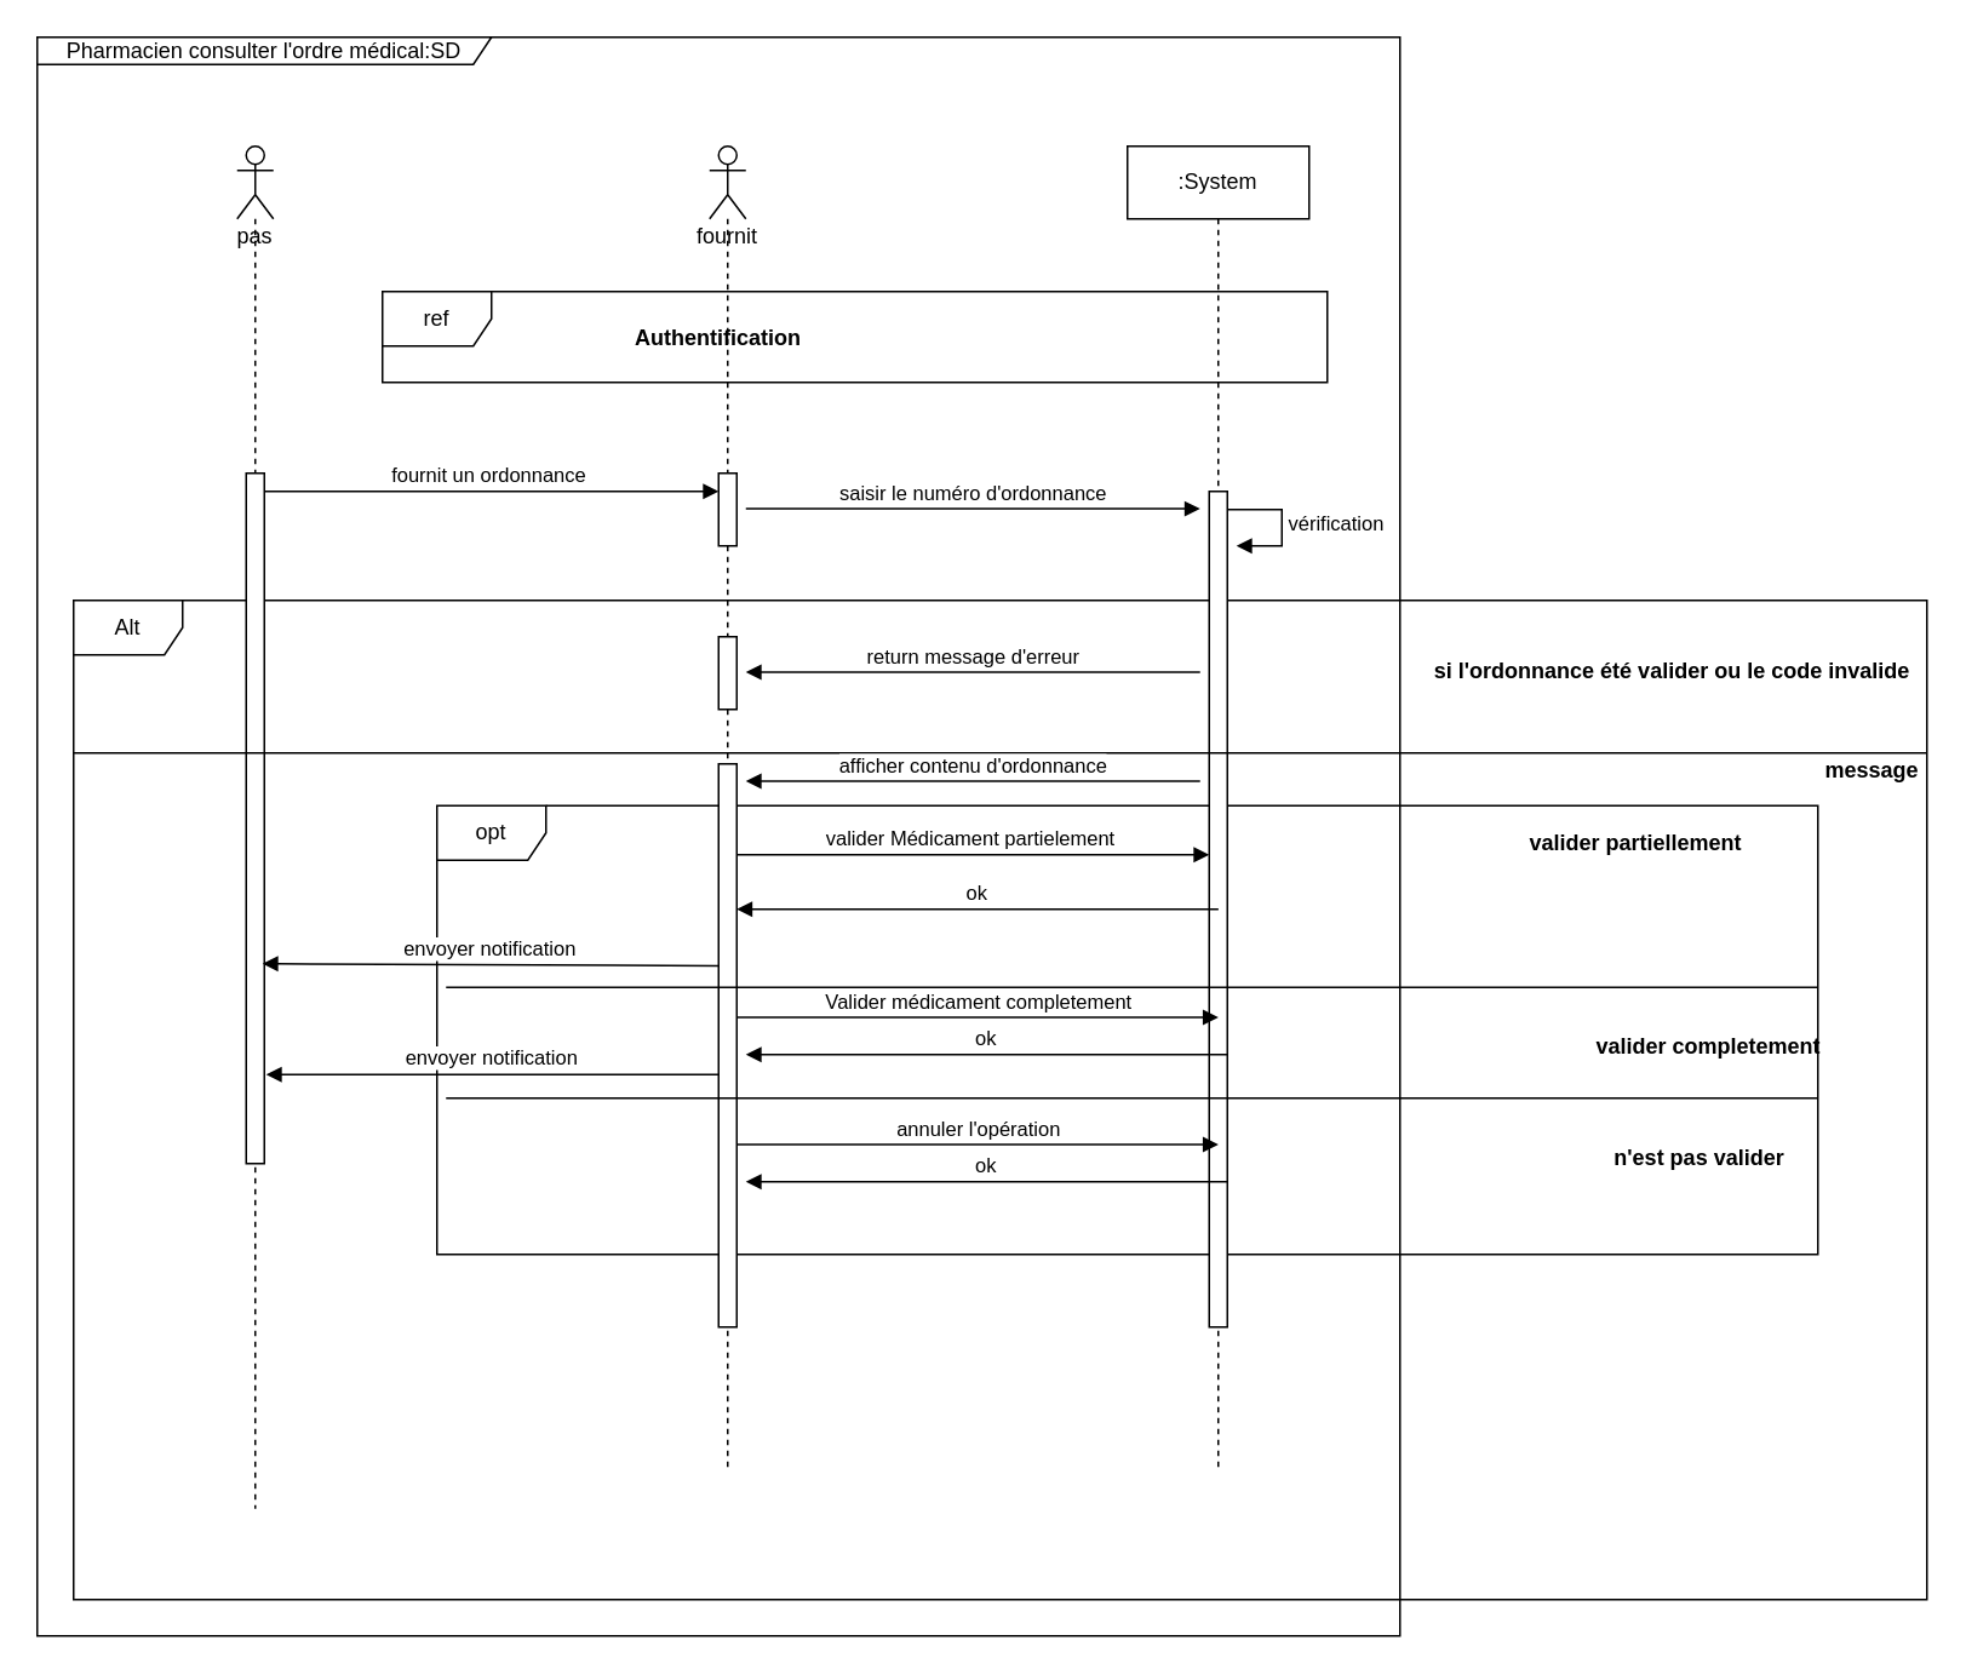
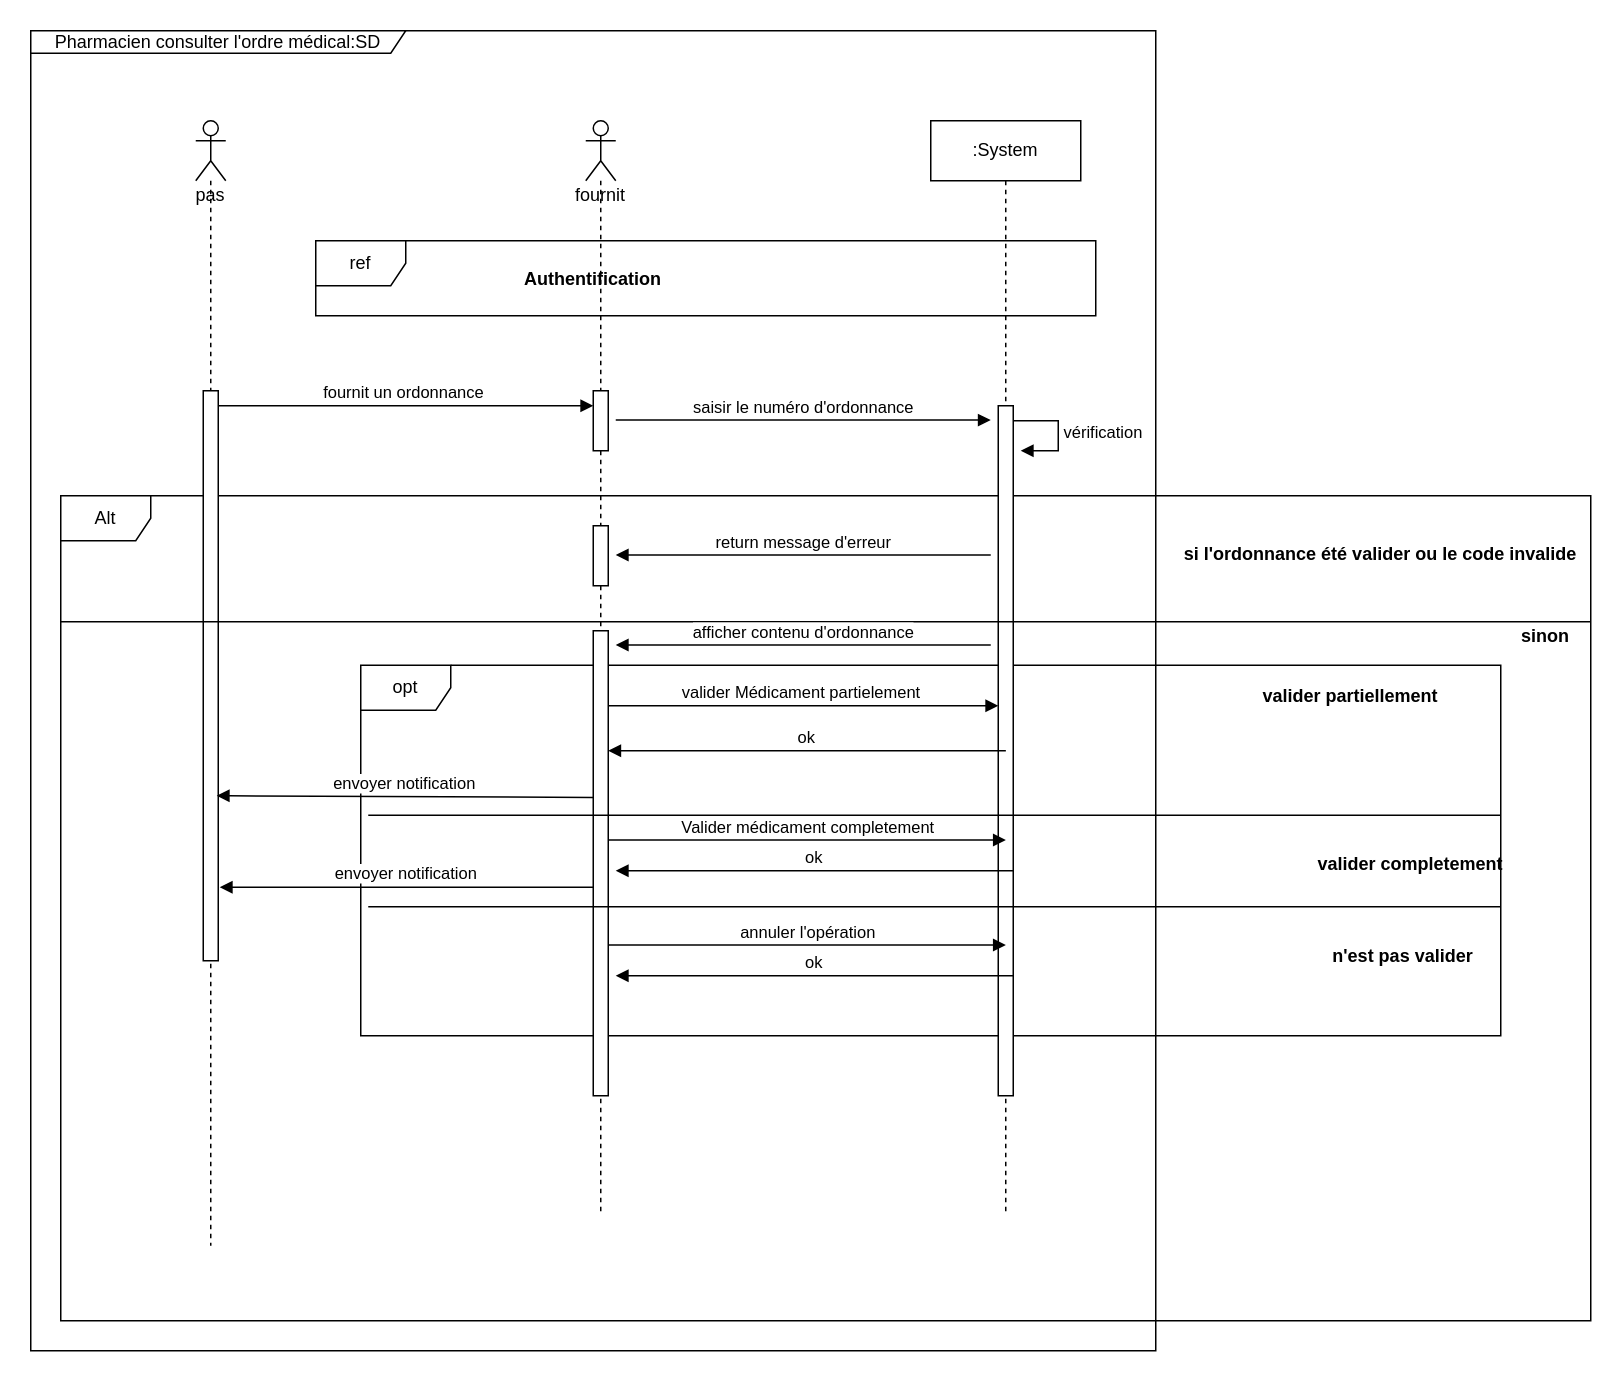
  <mxCell id="0" />
  <mxCell id="1" parent="0" />
  <mxCell id="2" value="Pharmacien consulter l'ordre médical:SD" style="shape=umlFrame;whiteSpace=wrap;html=1;width=250;height=15;" parent="1" vertex="1"><mxGeometry x="20" y="20" width="750" height="880" as="geometry" /></mxCell>
  <mxCell id="3" value="Alt" style="shape=umlFrame;whiteSpace=wrap;html=1;" parent="1" vertex="1"><mxGeometry x="40" y="330" width="1020" height="550" as="geometry" /></mxCell>
  <mxCell id="4" value="opt" style="shape=umlFrame;whiteSpace=wrap;html=1;" parent="1" vertex="1"><mxGeometry x="240" y="443" width="760" height="247" as="geometry" /></mxCell>
  <mxCell id="5" value="pas" style="shape=umlLifeline;participant=umlActor;perimeter=lifelinePerimeter;whiteSpace=wrap;html=1;container=1;collapsible=0;recursiveResize=0;verticalAlign=top;spacingTop=36;outlineConnect=0;" parent="1" vertex="1"><mxGeometry x="130" y="80" width="20" height="750" as="geometry" /></mxCell>
  <mxCell id="6" value=":System" style="shape=umlLifeline;perimeter=lifelinePerimeter;whiteSpace=wrap;html=1;container=1;collapsible=0;recursiveResize=0;outlineConnect=0;" parent="1" vertex="1"><mxGeometry x="620" y="80" width="100" height="730" as="geometry" /></mxCell>
  <mxCell id="7" value="fournit" style="shape=umlLifeline;participant=umlActor;perimeter=lifelinePerimeter;whiteSpace=wrap;html=1;container=1;collapsible=0;recursiveResize=0;verticalAlign=top;spacingTop=36;outlineConnect=0;" parent="1" vertex="1"><mxGeometry x="390" y="80" width="20" height="730" as="geometry" /></mxCell>
  <mxCell id="8" value="" style="html=1;points=[];perimeter=orthogonalPerimeter;" parent="1" vertex="1"><mxGeometry x="135" y="260" width="10" height="380" as="geometry" /></mxCell>
  <mxCell id="9" value="" style="html=1;points=[];perimeter=orthogonalPerimeter;" parent="1" vertex="1"><mxGeometry x="395" y="260" width="10" height="40" as="geometry" /></mxCell>
  <mxCell id="10" value="fournit un ordonnance&amp;nbsp;" style="html=1;verticalAlign=bottom;endArrow=block;rounded=0;" parent="1" target="9" edge="1"><mxGeometry width="80" relative="1" as="geometry"><mxPoint x="145" y="270" as="sourcePoint" /><mxPoint x="225" y="270" as="targetPoint" /></mxGeometry></mxCell>
  <mxCell id="11" value="" style="html=1;points=[];perimeter=orthogonalPerimeter;" parent="1" vertex="1"><mxGeometry x="665" y="270" width="10" height="460" as="geometry" /></mxCell>
  <mxCell id="12" value="saisir le numéro d'ordonnance" style="html=1;verticalAlign=bottom;endArrow=block;rounded=0;" parent="1" edge="1"><mxGeometry width="80" relative="1" as="geometry"><mxPoint x="410" y="279.58" as="sourcePoint" /><mxPoint x="660" y="279.58" as="targetPoint" /></mxGeometry></mxCell>
  <mxCell id="13" value="vérification" style="edgeStyle=orthogonalEdgeStyle;html=1;align=left;spacingLeft=2;endArrow=block;rounded=0;entryX=1;entryY=0;" parent="1" edge="1"><mxGeometry relative="1" as="geometry"><mxPoint x="675" y="280" as="sourcePoint" /><Array as="points"><mxPoint x="705" y="280" /></Array><mxPoint x="680" y="300" as="targetPoint" /></mxGeometry></mxCell>
  <mxCell id="14" value="" style="line;strokeWidth=1;fillColor=none;align=left;verticalAlign=middle;spacingTop=-1;spacingLeft=3;spacingRight=3;rotatable=0;labelPosition=right;points=[];portConstraint=eastwest;strokeColor=inherit;" parent="1" vertex="1"><mxGeometry x="40" y="410" width="1020" height="8" as="geometry" /></mxCell>
  <mxCell id="15" value="si l'ordonnance été valider ou le code invalide" style="text;align=center;fontStyle=1;verticalAlign=middle;spacingLeft=3;spacingRight=3;strokeColor=none;rotatable=0;points=[[0,0.5],[1,0.5]];portConstraint=eastwest;" parent="1" vertex="1"><mxGeometry x="900" y="355" width="40" height="26" as="geometry" /></mxCell>
  <mxCell id="16" value="" style="html=1;points=[];perimeter=orthogonalPerimeter;" parent="1" vertex="1"><mxGeometry x="395" y="350" width="10" height="40" as="geometry" /></mxCell>
  <mxCell id="17" value="return message d'erreur" style="html=1;verticalAlign=bottom;endArrow=block;rounded=0;" parent="1" edge="1"><mxGeometry width="80" relative="1" as="geometry"><mxPoint x="660" y="369.5" as="sourcePoint" /><mxPoint x="410" y="369.5" as="targetPoint" /></mxGeometry></mxCell>
- <mxCell id="18" value="message" style="text;align=center;fontStyle=1;verticalAlign=middle;spacingLeft=3;spacingRight=3;strokeColor=none;rotatable=0;points=[[0,0.5],[1,0.5]];portConstraint=eastwest;" parent="1" vertex="1"><mxGeometry x="1000" y="410" width="60" height="26" as="geometry" /></mxCell>
+ <mxCell id="18" value="sinon" style="text;align=center;fontStyle=1;verticalAlign=middle;spacingLeft=3;spacingRight=3;strokeColor=none;rotatable=0;points=[[0,0.5],[1,0.5]];portConstraint=eastwest;" parent="1" vertex="1"><mxGeometry x="1000" y="410" width="60" height="26" as="geometry" /></mxCell>
  <mxCell id="19" value="" style="html=1;points=[];perimeter=orthogonalPerimeter;" parent="1" vertex="1"><mxGeometry x="395" y="420" width="10" height="310" as="geometry" /></mxCell>
  <mxCell id="20" value="afficher contenu d'ordonnance" style="html=1;verticalAlign=bottom;endArrow=block;rounded=0;" parent="1" edge="1"><mxGeometry width="80" relative="1" as="geometry"><mxPoint x="660" y="429.5" as="sourcePoint" /><mxPoint x="410" y="429.5" as="targetPoint" /></mxGeometry></mxCell>
  <mxCell id="21" value="valider partiellement" style="text;align=center;fontStyle=1;verticalAlign=middle;spacingLeft=3;spacingRight=3;strokeColor=none;rotatable=0;points=[[0,0.5],[1,0.5]];portConstraint=eastwest;" parent="1" vertex="1"><mxGeometry x="885" y="450" width="30" height="26" as="geometry" /></mxCell>
  <mxCell id="22" value="" style="line;strokeWidth=1;fillColor=none;align=left;verticalAlign=middle;spacingTop=-1;spacingLeft=3;spacingRight=3;rotatable=0;labelPosition=right;points=[];portConstraint=eastwest;strokeColor=inherit;" parent="1" vertex="1"><mxGeometry x="245" y="539" width="755" height="8" as="geometry" /></mxCell>
  <mxCell id="23" value="valider completement" style="text;align=center;fontStyle=1;verticalAlign=middle;spacingLeft=3;spacingRight=3;strokeColor=none;rotatable=0;points=[[0,0.5],[1,0.5]];portConstraint=eastwest;" parent="1" vertex="1"><mxGeometry x="920" y="562" width="40" height="26" as="geometry" /></mxCell>
  <mxCell id="24" value="valider Médicament partielement&amp;nbsp;" style="html=1;verticalAlign=bottom;endArrow=block;rounded=0;" parent="1" target="11" edge="1"><mxGeometry width="80" relative="1" as="geometry"><mxPoint x="405" y="470" as="sourcePoint" /><mxPoint x="485" y="470" as="targetPoint" /></mxGeometry></mxCell>
  <mxCell id="25" value="ok" style="html=1;verticalAlign=bottom;endArrow=block;rounded=0;entryX=0.563;entryY=0.135;entryDx=0;entryDy=0;entryPerimeter=0;" parent="1" edge="1"><mxGeometry width="80" relative="1" as="geometry"><mxPoint x="670.065" y="500" as="sourcePoint" /><mxPoint x="405" y="500" as="targetPoint" /></mxGeometry></mxCell>
  <mxCell id="26" value="Valider médicament completement" style="html=1;verticalAlign=bottom;endArrow=block;rounded=0;entryX=0.563;entryY=0.135;entryDx=0;entryDy=0;entryPerimeter=0;" parent="1" edge="1"><mxGeometry width="80" relative="1" as="geometry"><mxPoint x="405" y="559.5" as="sourcePoint" /><mxPoint x="670.065" y="559.5" as="targetPoint" /></mxGeometry></mxCell>
  <mxCell id="27" value="ok" style="html=1;verticalAlign=bottom;endArrow=block;rounded=0;entryX=0.563;entryY=0.135;entryDx=0;entryDy=0;entryPerimeter=0;" parent="1" edge="1"><mxGeometry width="80" relative="1" as="geometry"><mxPoint x="675" y="580" as="sourcePoint" /><mxPoint x="410" y="580" as="targetPoint" /></mxGeometry></mxCell>
  <mxCell id="28" value="" style="line;strokeWidth=1;fillColor=none;align=left;verticalAlign=middle;spacingTop=-1;spacingLeft=3;spacingRight=3;rotatable=0;labelPosition=right;points=[];portConstraint=eastwest;strokeColor=inherit;" parent="1" vertex="1"><mxGeometry x="245" y="600" width="755" height="8" as="geometry" /></mxCell>
  <mxCell id="29" value="n'est pas valider" style="text;align=center;fontStyle=1;verticalAlign=middle;spacingLeft=3;spacingRight=3;strokeColor=none;rotatable=0;points=[[0,0.5],[1,0.5]];portConstraint=eastwest;" parent="1" vertex="1"><mxGeometry x="915" y="623" width="40" height="26" as="geometry" /></mxCell>
  <mxCell id="30" value="annuler l'opération" style="html=1;verticalAlign=bottom;endArrow=block;rounded=0;entryX=0.563;entryY=0.135;entryDx=0;entryDy=0;entryPerimeter=0;" parent="1" edge="1"><mxGeometry width="80" relative="1" as="geometry"><mxPoint x="405" y="629.5" as="sourcePoint" /><mxPoint x="670.065" y="629.5" as="targetPoint" /></mxGeometry></mxCell>
  <mxCell id="31" value="ok" style="html=1;verticalAlign=bottom;endArrow=block;rounded=0;entryX=0.563;entryY=0.135;entryDx=0;entryDy=0;entryPerimeter=0;" parent="1" edge="1"><mxGeometry width="80" relative="1" as="geometry"><mxPoint x="675" y="650" as="sourcePoint" /><mxPoint x="410" y="650" as="targetPoint" /></mxGeometry></mxCell>
  <mxCell id="32" value="envoyer notification" style="html=1;verticalAlign=bottom;endArrow=block;rounded=0;entryX=1.1;entryY=0.871;entryDx=0;entryDy=0;entryPerimeter=0;" parent="1" source="19" target="8" edge="1"><mxGeometry width="80" relative="1" as="geometry"><mxPoint x="230" y="600" as="sourcePoint" /><mxPoint x="160" y="600" as="targetPoint" /></mxGeometry></mxCell>
  <mxCell id="33" value="envoyer notification" style="html=1;verticalAlign=bottom;endArrow=block;rounded=0;entryX=1.1;entryY=0.871;entryDx=0;entryDy=0;entryPerimeter=0;exitX=0.2;exitY=0.717;exitDx=0;exitDy=0;exitPerimeter=0;" parent="1" edge="1"><mxGeometry width="80" relative="1" as="geometry"><mxPoint x="395" y="531.1" as="sourcePoint" /><mxPoint x="144" y="530" as="targetPoint" /></mxGeometry></mxCell>
  <mxCell id="34" value="ref" style="shape=umlFrame;whiteSpace=wrap;html=1;" vertex="1" parent="1"><mxGeometry x="210" y="160" width="520" height="50" as="geometry" /></mxCell>
  <mxCell id="35" value="Authentification" style="text;align=center;fontStyle=1;verticalAlign=middle;spacingLeft=3;spacingRight=3;strokeColor=none;rotatable=0;points=[[0,0.5],[1,0.5]];portConstraint=eastwest;" vertex="1" parent="1"><mxGeometry x="355" y="172" width="80" height="26" as="geometry" /></mxCell>
